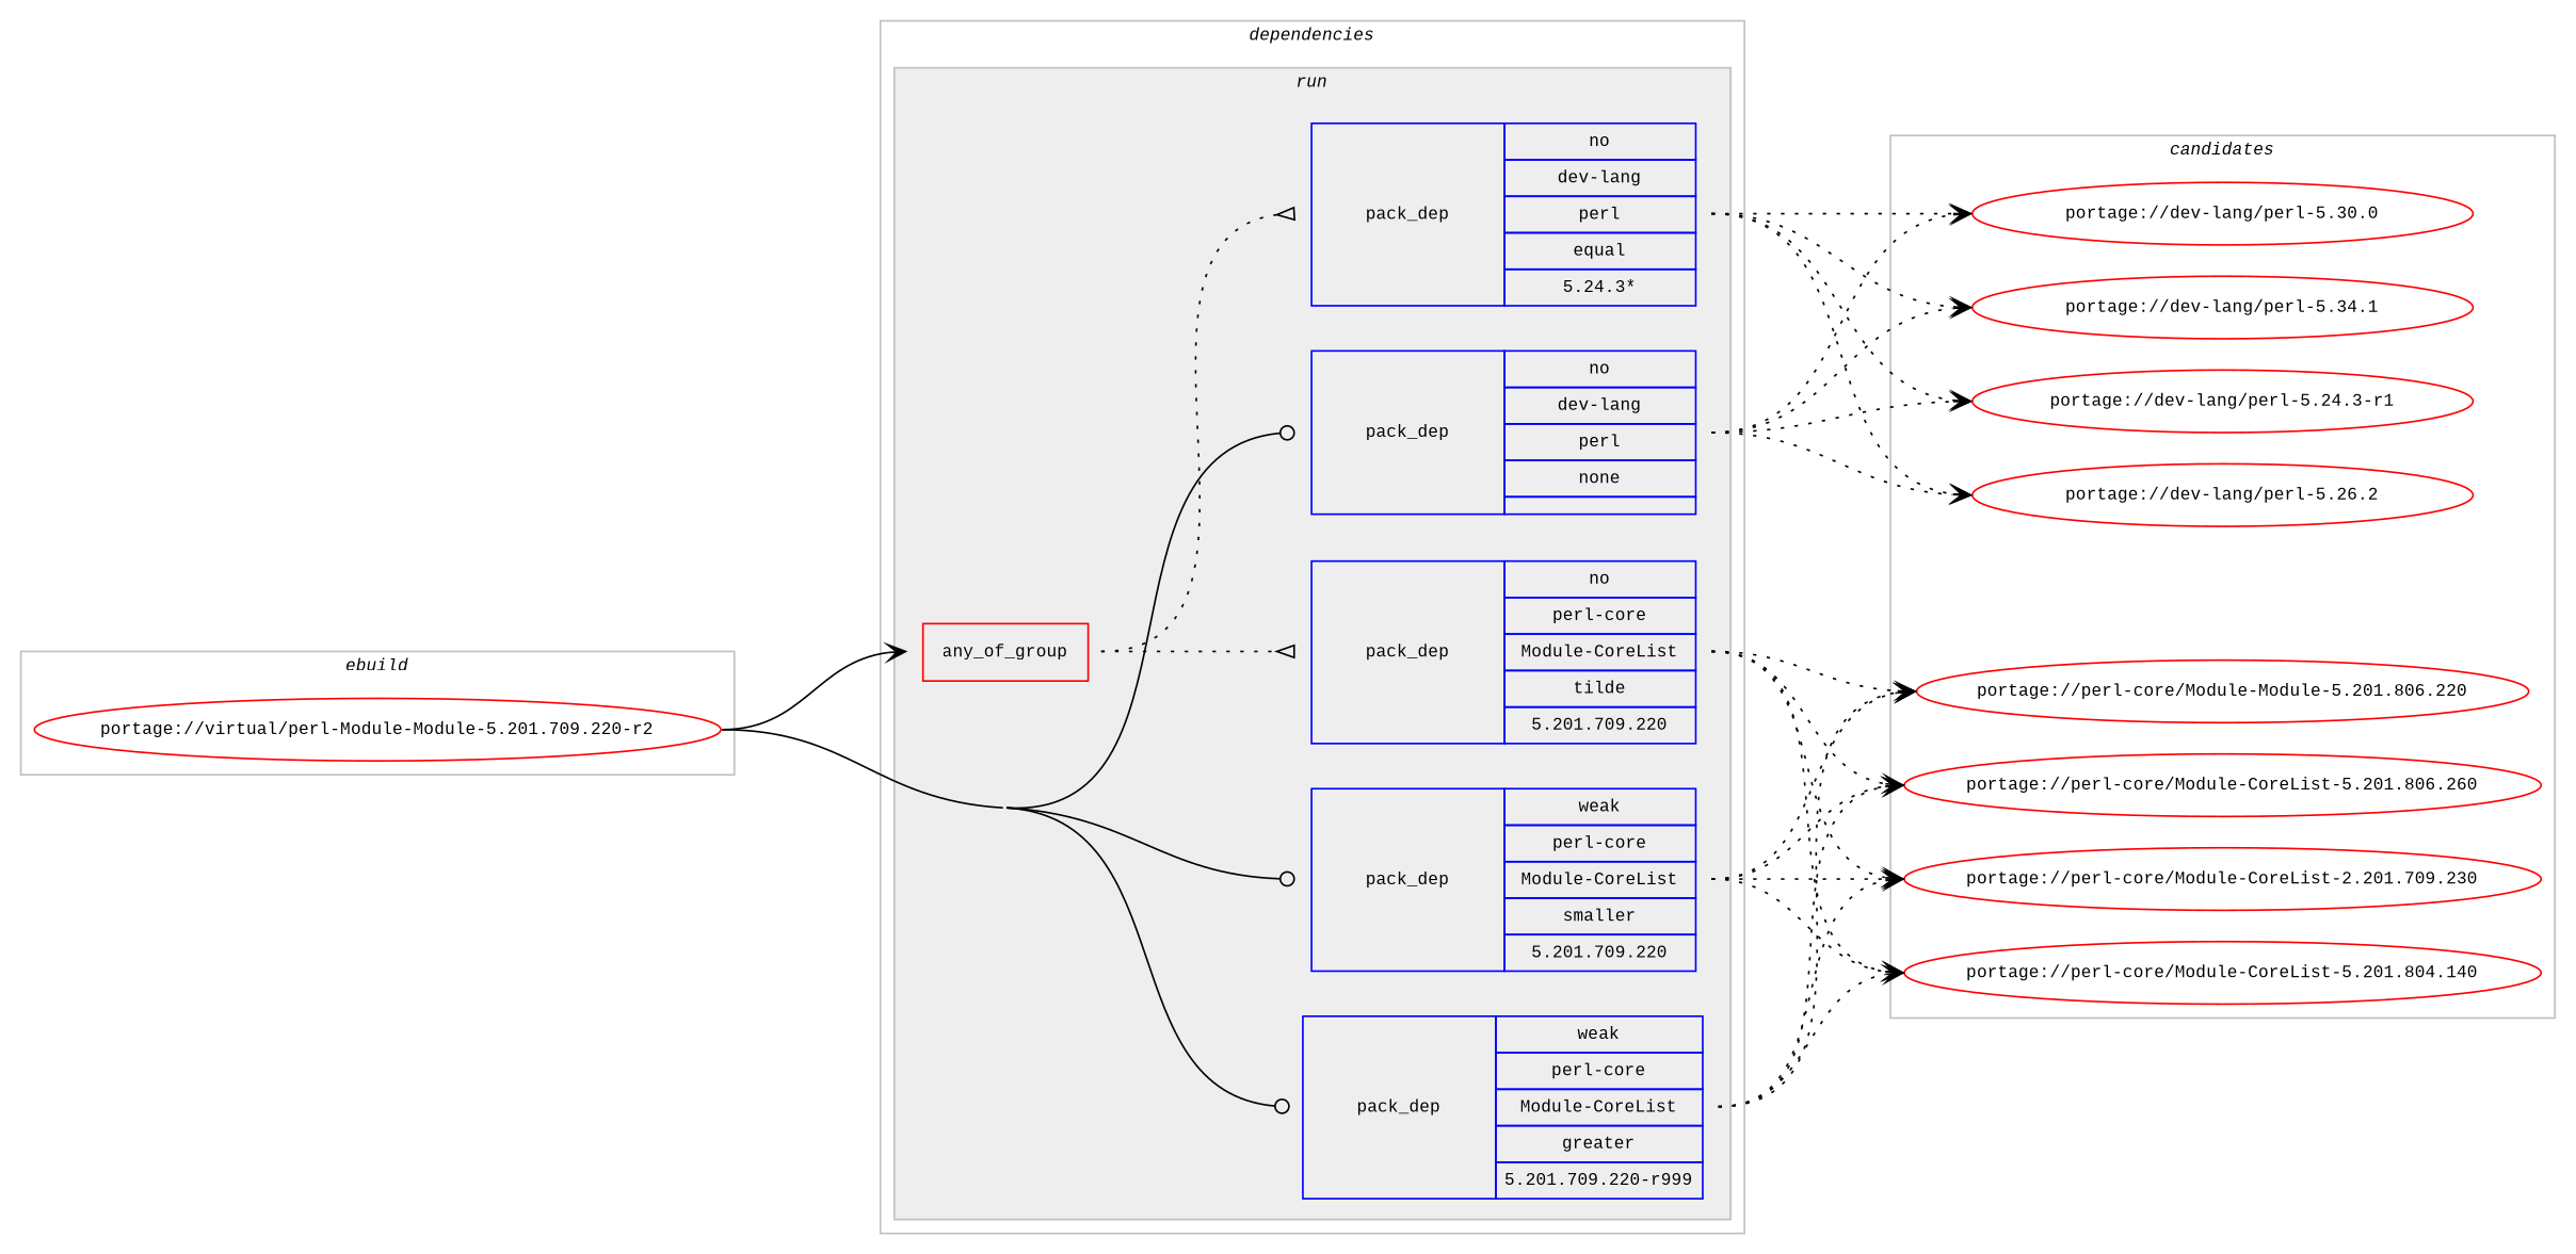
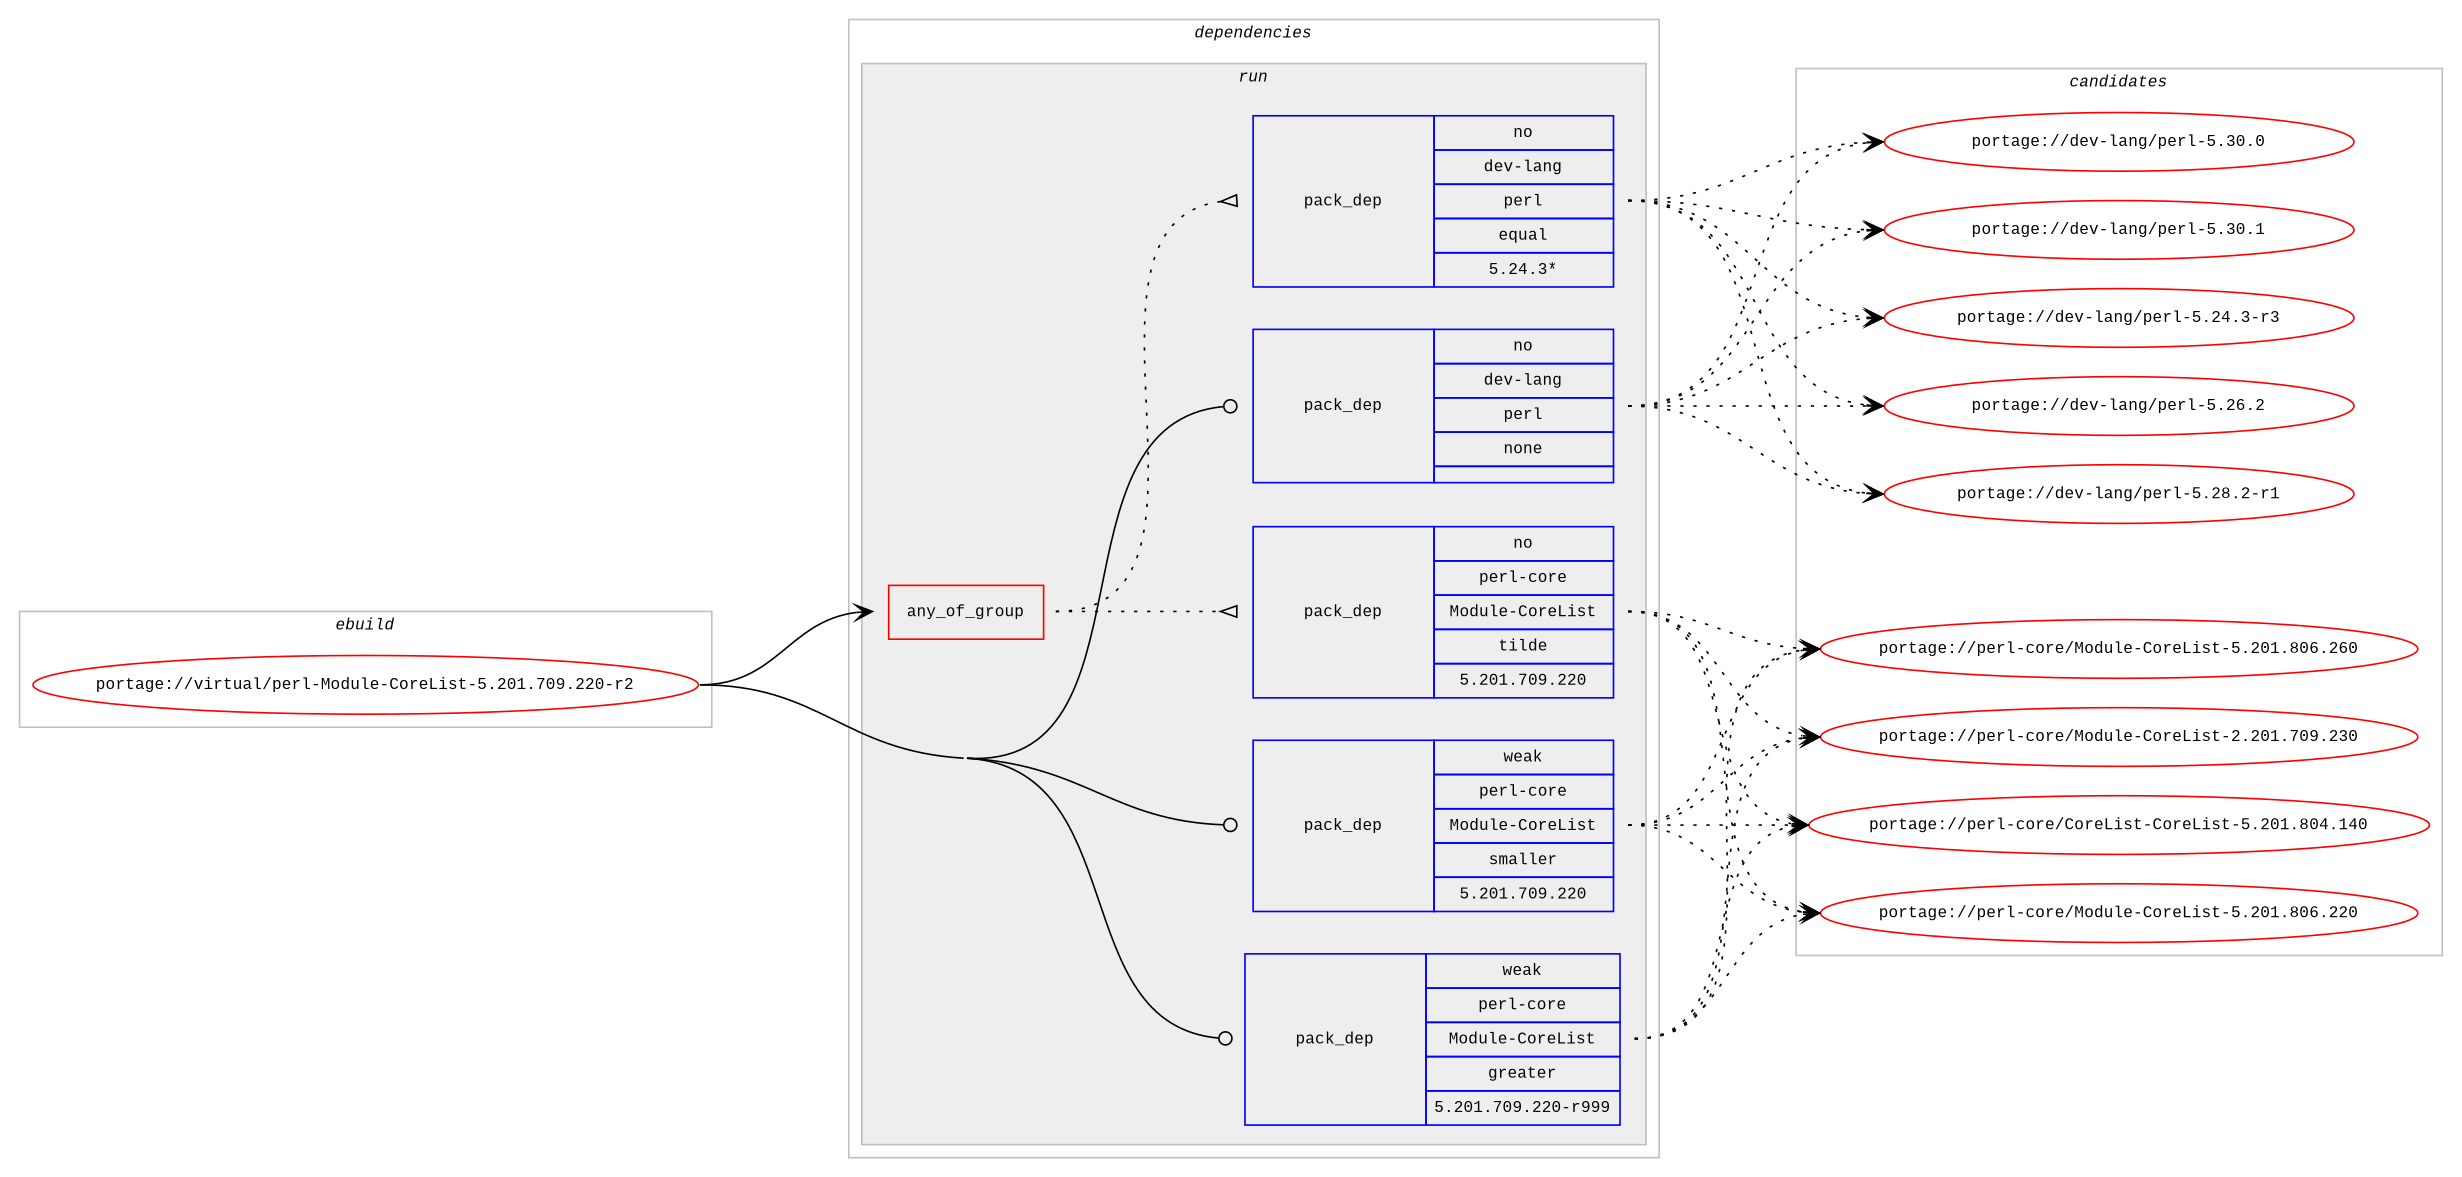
  digraph {
    compound=true
    concentrate=true
    fontname="Liberation Mono"
    fontsize=10
    newrank=true
    rankdir=LR
    ranksep=1.5
    node [color=red fontname="Liberation Mono" fontsize=10]
    edge [arrowhead=vee fontname="Liberation Mono" headport=w style=dotted tailport=e weight=100]
-   n1 [label="portage://virtual/perl-Module-Module-5.201.709.220-r2" width=4]
+   n1 [label="portage://virtual/perl-Module-CoreList-5.201.709.220-r2" width=4]
    n2 [color=blue label=<<TABLE BORDER="0" CELLBORDER="1" CELLSPACING="0" CELLPADDING="4" WIDTH="220"><TR><TD ROWSPAN="6" CELLPADDING="30">pack_dep</TD></TR><TR><TD WIDTH="110">no</TD></TR><TR><TD>dev-lang</TD></TR><TR><TD>perl</TD></TR><TR><TD>equal</TD></TR><TR><TD>5.24.3*</TD></TR></TABLE>> shape=none]
    n3 [color=blue label=<<TABLE BORDER="0" CELLBORDER="1" CELLSPACING="0" CELLPADDING="4" WIDTH="220"><TR><TD ROWSPAN="6" CELLPADDING="30">pack_dep</TD></TR><TR><TD WIDTH="110">no</TD></TR><TR><TD>perl-core</TD></TR><TR><TD>Module-CoreList</TD></TR><TR><TD>tilde</TD></TR><TR><TD>5.201.709.220</TD></TR></TABLE>> shape=none]
    n4 [label=<<TABLE BORDER="0" CELLBORDER="1" CELLSPACING="0" CELLPADDING="4"><TR><TD CELLPADDING="10">any_of_group</TD></TR></TABLE>> shape=none]
    n5 [color=blue label=<<TABLE BORDER="0" CELLBORDER="1" CELLSPACING="0" CELLPADDING="4" WIDTH="220"><TR><TD ROWSPAN="6" CELLPADDING="30">pack_dep</TD></TR><TR><TD WIDTH="110">no</TD></TR><TR><TD>dev-lang</TD></TR><TR><TD>perl</TD></TR><TR><TD>none</TD></TR><TR><TD></TD></TR></TABLE>> shape=none]
    n6 [color=blue label=<<TABLE BORDER="0" CELLBORDER="1" CELLSPACING="0" CELLPADDING="4" WIDTH="220"><TR><TD ROWSPAN="6" CELLPADDING="30">pack_dep</TD></TR><TR><TD WIDTH="110">weak</TD></TR><TR><TD>perl-core</TD></TR><TR><TD>Module-CoreList</TD></TR><TR><TD>greater</TD></TR><TR><TD>5.201.709.220-r999</TD></TR></TABLE>> shape=none]
    n7 [color=blue label=<<TABLE BORDER="0" CELLBORDER="1" CELLSPACING="0" CELLPADDING="4" WIDTH="220"><TR><TD ROWSPAN="6" CELLPADDING="30">pack_dep</TD></TR><TR><TD WIDTH="110">weak</TD></TR><TR><TD>perl-core</TD></TR><TR><TD>Module-CoreList</TD></TR><TR><TD>smaller</TD></TR><TR><TD>5.201.709.220</TD></TR></TABLE>> shape=none]
-   n8 [label="portage://dev-lang/perl-5.24.3-r1" width=4]
+   n8 [label="portage://dev-lang/perl-5.24.3-r3" width=4]
    n9 [label="portage://dev-lang/perl-5.26.2" width=4]
+   n10 [label="portage://dev-lang/perl-5.28.2-r1" width=4]
    n11 [label="portage://dev-lang/perl-5.30.0" width=4]
-   n12 [label="portage://dev-lang/perl-5.34.1" width=4]
+   n12 [label="portage://dev-lang/perl-5.30.1" width=4]
    n13 [label="portage://perl-core/Module-CoreList-2.201.709.230" width=4]
-   n14 [label="portage://perl-core/Module-CoreList-5.201.804.140" width=4]
-   n15 [label="portage://perl-core/Module-Module-5.201.806.220" width=4]
+   n14 [label="portage://perl-core/CoreList-CoreList-5.201.804.140" width=4]
+   n15 [label="portage://perl-core/Module-CoreList-5.201.806.220" width=4]
    n16 [label="portage://perl-core/Module-CoreList-5.201.806.260" width=4]
    subgraph cluster_1 {
      color=gray
      label=<<i>ebuild</i>>
      rank=same
      n1
    }
    subgraph cluster_2 {
      color=gray
      label=<<i>dependencies</i>>
      subgraph cluster_3 {
        color=gray
        fillcolor="#eeeeee"
        label=<<i>compile</i>>
        style=filled
      }
      subgraph cluster_4 {
        color=gray
        fillcolor="#eeeeee"
        label=<<i>compile and run</i>>
        style=filled
      }
      subgraph cluster_5 {
        color=gray
        fillcolor="#eeeeee"
        label=<<i>run</i>>
        style=filled
        subgraph sub_6 {
          color=gray
          fillcolor="#eeeeee"
          label=<<i>run</i>>
          style=filled
          n4
          subgraph sub_7 {
            color=gray
            fillcolor="#eeeeee"
            label=<<i>run</i>>
            style=filled
            n2
          }
          subgraph sub_8 {
            color=gray
            fillcolor="#eeeeee"
            label=<<i>run</i>>
            style=filled
            n3
          }
        }
        subgraph sub_9 {
          color=gray
          fillcolor="#eeeeee"
          label=<<i>run</i>>
          style=filled
          n5
        }
        subgraph sub_10 {
          color=gray
          fillcolor="#eeeeee"
          label=<<i>run</i>>
          style=filled
          n6
        }
        subgraph sub_11 {
          color=gray
          fillcolor="#eeeeee"
          label=<<i>run</i>>
          style=filled
          n7
        }
      }
    }
    subgraph cluster_12 {
      color=gray
      label=<<i>candidates</i>>
      rank=same
      subgraph sub_13 {
        color=black
        label=<<i>candidates</i>>
        nodesep=1
        rank=same
        n8
        n9
+       n10
        n11
        n12
      }
      subgraph sub_14 {
        color=black
        label=<<i>candidates</i>>
        nodesep=1
        rank=same
        n13
        n14
        n15
        n16
      }
      subgraph sub_15 {
        color=black
        label=<<i>candidates</i>>
        nodesep=1
        rank=same
        n8
        n9
+       n10
        n11
        n12
      }
      subgraph sub_16 {
        color=black
        label=<<i>candidates</i>>
        nodesep=1
        rank=same
        n13
        n14
        n15
        n16
      }
      subgraph sub_17 {
        color=black
        label=<<i>candidates</i>>
        nodesep=1
        rank=same
        n13
        n14
        n15
        n16
      }
    }
    n1 -> n4 [style=solid weight=20]
    n1 -> n5 [arrowhead=odot style=solid weight=20]
    n1 -> n6 [arrowhead=odot style=solid weight=20]
    n1 -> n7 [arrowhead=odot style=solid weight=20]
    n2 -> n8
    n2 -> n9
+   n2 -> n10
    n2 -> n11
    n2 -> n12
    n3 -> n13
    n3 -> n14
    n3 -> n15
    n3 -> n16
    n4 -> n2 [arrowhead=oinv weight=20]
    n4 -> n3 [arrowhead=oinv weight=20]
    n5 -> n8
    n5 -> n9
+   n5 -> n10
    n5 -> n11
    n5 -> n12
    n6 -> n13
    n6 -> n14
    n6 -> n15
    n6 -> n16
    n7 -> n13
    n7 -> n14
    n7 -> n15
    n7 -> n16
  }
